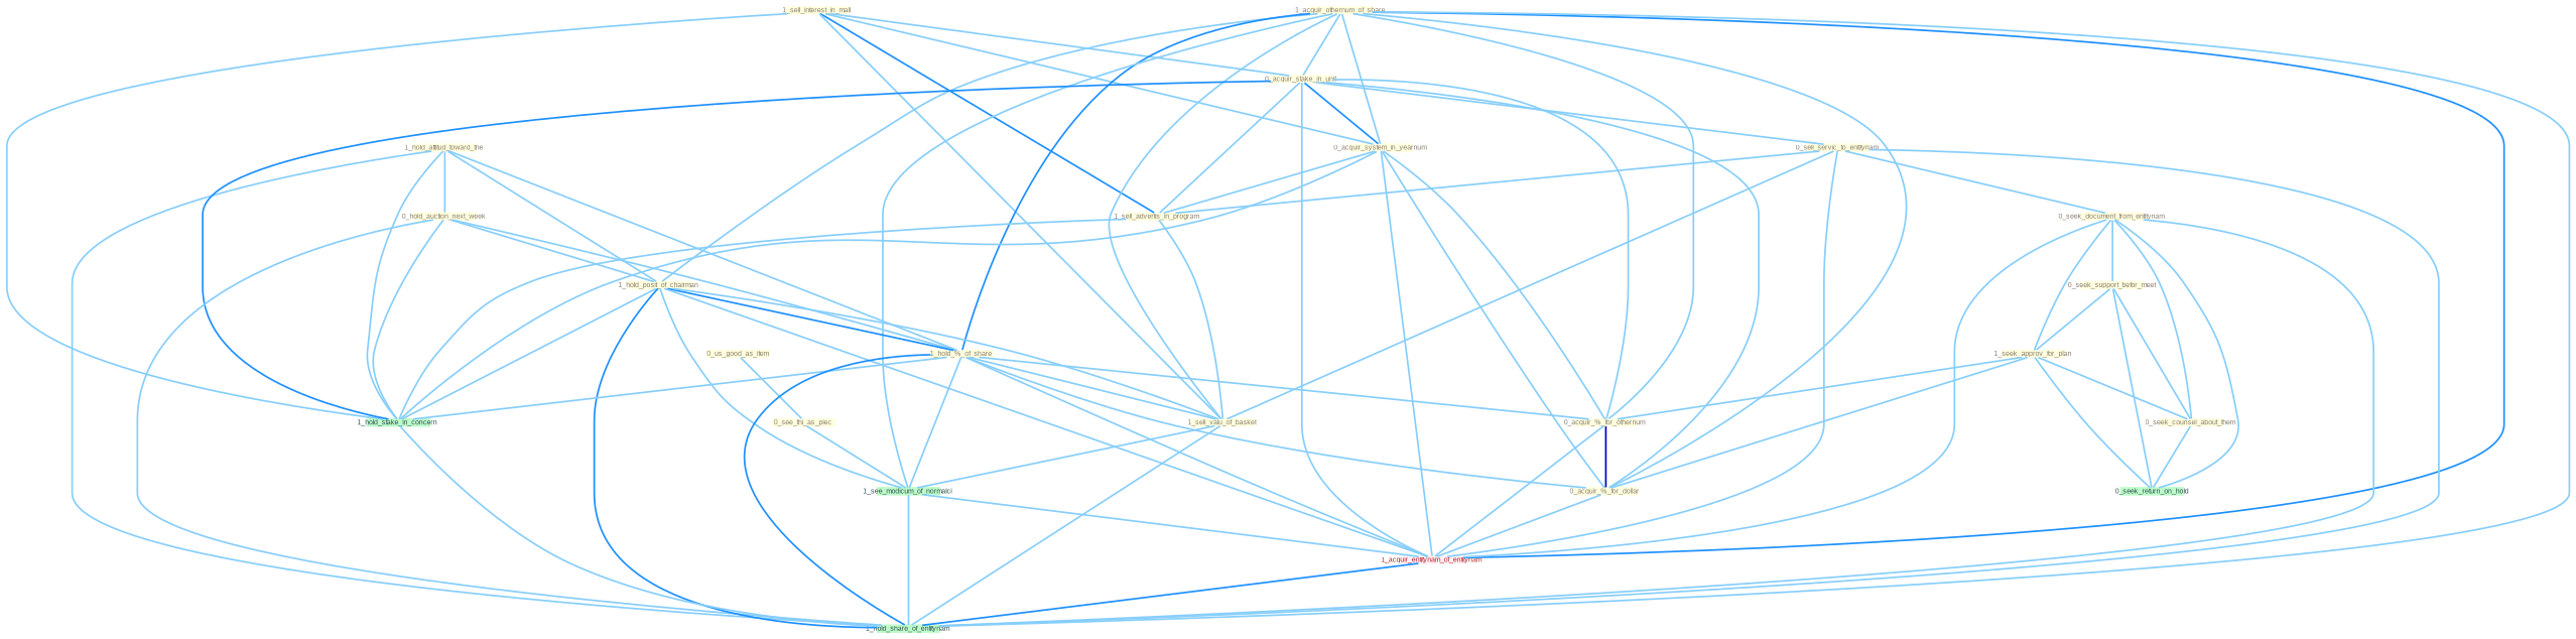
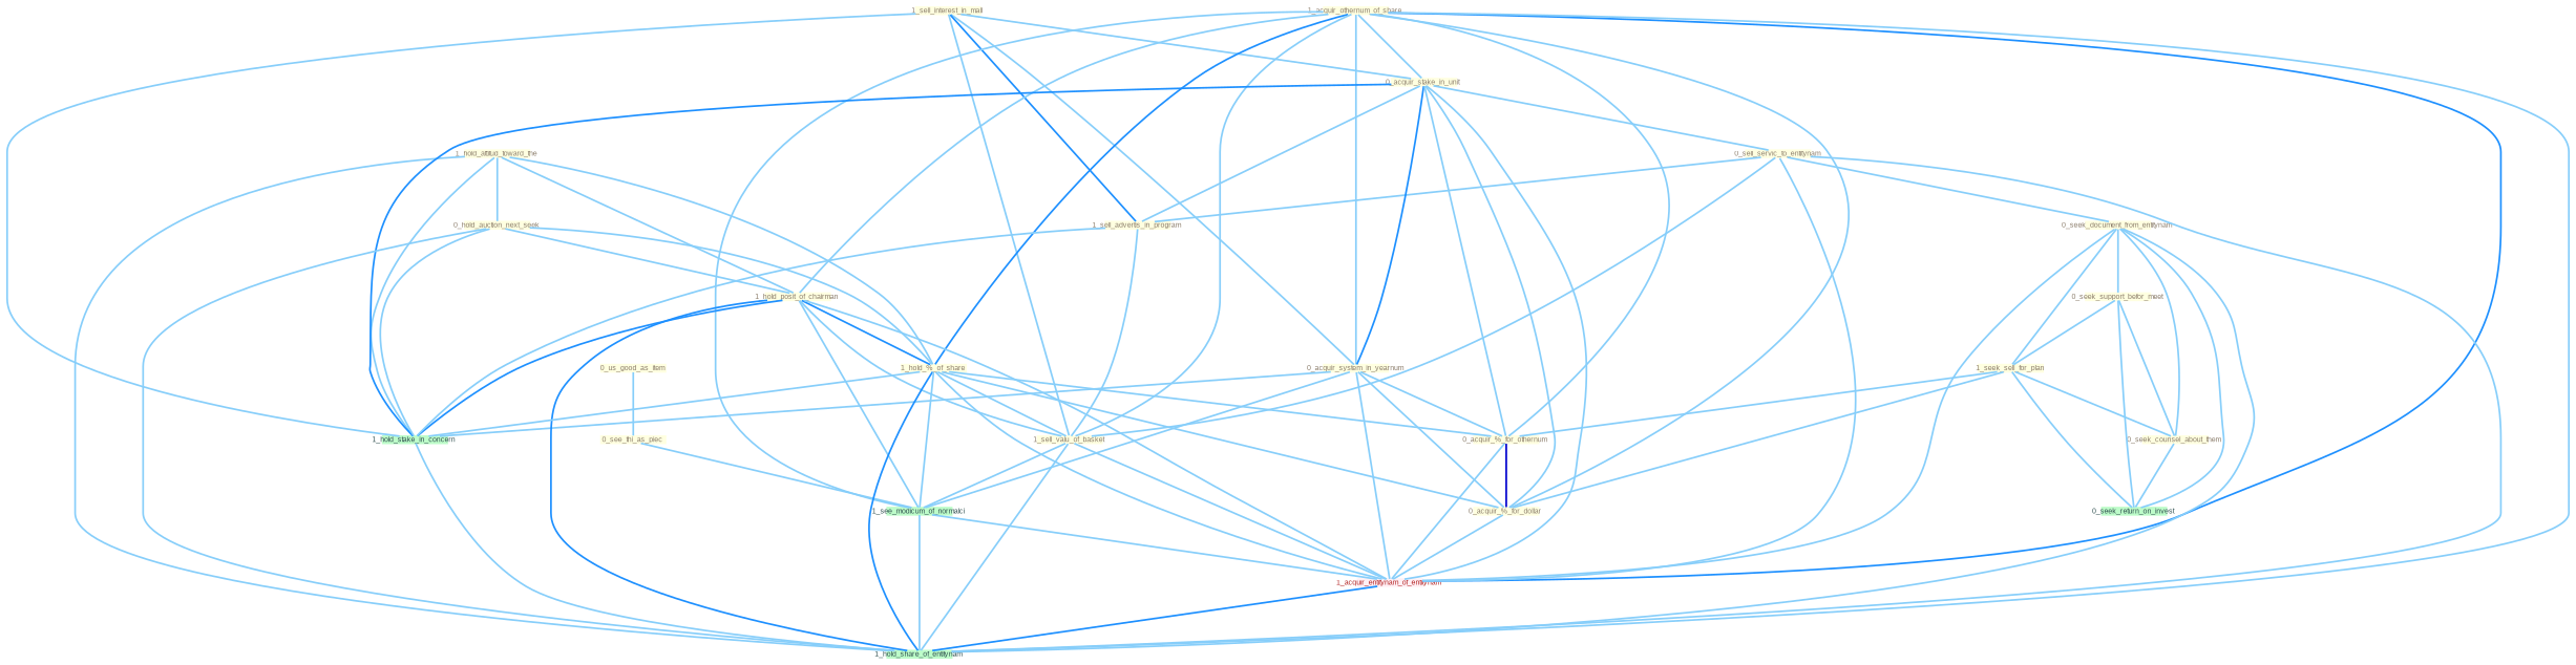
  graph {
    fontname="Liberation Sans"
    node [color="#ffffe0" fixedsize=true fontcolor="#8b7d6b" fontname="Liberation Sans" fontsize=4 shape=polygon style=filled]
    edge [color="#87cefa" fontname="Liberation Sans" w=1]
    "0_us_good_as_item " [height=.06 width=.5]
    "1_sell_interest_in_mall " [height=.06 width=.5]
    "1_hold_attitud_toward_the " [height=.06 width=.5]
    "1_acquir_othernum_of_share " [height=.06 width=.5]
    "0_see_thi_as_piec " [height=.06 width=.5]
    "0_sell_servic_to_entitynam " [height=.06 width=.5]
    "0_acquir_stake_in_unit " [height=.06 width=.5]
    "0_seek_document_from_entitynam " [height=.06 width=.5]
    "0_seek_support_befor_meet " [height=.06 width=.5]
-   "0_hold_auction_next_week " [height=.06 width=.5]
+   "0_hold_auction_next_week " [height=.06 width=.5 label="0_hold_auction_next_seek"]
    "0_acquir_system_in_yearnum " [height=.06 width=.5]
-   "1_seek_approv_for_plan " [height=.06 width=.5]
+   "1_seek_approv_for_plan " [height=.06 width=.5 label="1_seek_sell_for_plan"]
    "1_hold_posit_of_chairman " [height=.06 width=.5]
    "0_seek_counsel_about_them " [height=.06 width=.5]
    "1_sell_advertis_in_program " [height=.06 width=.5]
    "1_hold_%_of_share " [height=.06 width=.5]
    "0_acquir_%_for_othernum " [height=.06 width=.5]
    "0_acquir_%_for_dollar " [height=.06 width=.5]
    "1_sell_valu_of_basket " [height=.06 width=.5]
    "1_acquir_entitynam_of_entitynam " [color="#fff0f5" fontcolor="#b22222" height=.06 width=.5]
    "1_hold_stake_in_concern " [color="#BDFCC9" fontcolor="#2f4f4f" height=.06 width=.5]
    "1_hold_share_of_entitynam " [color="#BDFCC9" fontcolor="#2f4f4f" height=.06 width=.5]
    "1_see_modicum_of_normalci " [color="#BDFCC9" fontcolor="#2f4f4f" height=.06 width=.5]
-   "0_seek_return_on_invest " [color="#BDFCC9" fontcolor="#2f4f4f" height=.06 width=.5 label="0_seek_return_on_hold"]
+   "0_seek_return_on_invest " [color="#BDFCC9" fontcolor="#2f4f4f" height=.06 width=.5]
    subgraph sub_1 {
      "0_us_good_as_item "
      "1_sell_interest_in_mall "
      "1_hold_attitud_toward_the "
      "1_acquir_othernum_of_share "
      "0_see_thi_as_piec "
      "0_sell_servic_to_entitynam "
      "0_acquir_stake_in_unit "
      "0_seek_document_from_entitynam "
      "0_seek_support_befor_meet "
      "0_hold_auction_next_week "
      "0_acquir_system_in_yearnum "
      "1_seek_approv_for_plan "
      "1_hold_posit_of_chairman "
      "0_seek_counsel_about_them "
      "1_sell_advertis_in_program "
      "1_hold_%_of_share "
      "0_acquir_%_for_othernum "
      "0_acquir_%_for_dollar "
      "1_sell_valu_of_basket "
    }
    subgraph sub_2 {
      "1_acquir_entitynam_of_entitynam "
    }
    "0_us_good_as_item " -- "0_see_thi_as_piec "
    "1_sell_interest_in_mall " -- "0_acquir_stake_in_unit "
    "1_sell_interest_in_mall " -- "0_acquir_system_in_yearnum "
    "1_sell_interest_in_mall " -- "1_sell_advertis_in_program " [color="#1e90ff" w=2]
    "1_sell_interest_in_mall " -- "1_sell_valu_of_basket "
    "1_sell_interest_in_mall " -- "1_hold_stake_in_concern "
    "1_hold_attitud_toward_the " -- "0_hold_auction_next_week "
    "1_hold_attitud_toward_the " -- "1_hold_posit_of_chairman "
    "1_hold_attitud_toward_the " -- "1_hold_%_of_share "
    "1_hold_attitud_toward_the " -- "1_hold_stake_in_concern "
    "1_hold_attitud_toward_the " -- "1_hold_share_of_entitynam "
    "1_acquir_othernum_of_share " -- "0_acquir_stake_in_unit "
    "1_acquir_othernum_of_share " -- "0_acquir_system_in_yearnum "
    "1_acquir_othernum_of_share " -- "1_hold_posit_of_chairman "
    "1_acquir_othernum_of_share " -- "1_hold_%_of_share " [color="#1e90ff" w=2]
    "1_acquir_othernum_of_share " -- "0_acquir_%_for_othernum "
    "1_acquir_othernum_of_share " -- "0_acquir_%_for_dollar "
    "1_acquir_othernum_of_share " -- "1_sell_valu_of_basket "
    "1_acquir_othernum_of_share " -- "1_acquir_entitynam_of_entitynam " [color="#1e90ff" w=2]
    "1_acquir_othernum_of_share " -- "1_hold_share_of_entitynam "
    "1_acquir_othernum_of_share " -- "1_see_modicum_of_normalci "
    "0_see_thi_as_piec " -- "1_see_modicum_of_normalci "
    "0_sell_servic_to_entitynam " -- "0_seek_document_from_entitynam "
    "0_sell_servic_to_entitynam " -- "1_sell_advertis_in_program "
    "0_sell_servic_to_entitynam " -- "1_sell_valu_of_basket "
    "0_sell_servic_to_entitynam " -- "1_acquir_entitynam_of_entitynam "
    "0_sell_servic_to_entitynam " -- "1_hold_share_of_entitynam "
    "0_acquir_stake_in_unit " -- "0_sell_servic_to_entitynam "
    "0_acquir_stake_in_unit " -- "0_acquir_system_in_yearnum " [color="#1e90ff" w=2]
    "0_acquir_stake_in_unit " -- "1_sell_advertis_in_program "
    "0_acquir_stake_in_unit " -- "0_acquir_%_for_othernum "
    "0_acquir_stake_in_unit " -- "0_acquir_%_for_dollar "
    "0_acquir_stake_in_unit " -- "1_acquir_entitynam_of_entitynam "
    "0_acquir_stake_in_unit " -- "1_hold_stake_in_concern " [color="#1e90ff" w=2]
    "0_seek_document_from_entitynam " -- "0_seek_support_befor_meet "
    "0_seek_document_from_entitynam " -- "1_seek_approv_for_plan "
    "0_seek_document_from_entitynam " -- "0_seek_counsel_about_them "
    "0_seek_document_from_entitynam " -- "1_acquir_entitynam_of_entitynam "
    "0_seek_document_from_entitynam " -- "1_hold_share_of_entitynam "
    "0_seek_document_from_entitynam " -- "0_seek_return_on_invest "
    "0_seek_support_befor_meet " -- "1_seek_approv_for_plan "
    "0_seek_support_befor_meet " -- "0_seek_counsel_about_them "
    "0_seek_support_befor_meet " -- "0_seek_return_on_invest "
    "0_hold_auction_next_week " -- "1_hold_posit_of_chairman "
    "0_hold_auction_next_week " -- "1_hold_%_of_share "
    "0_hold_auction_next_week " -- "1_hold_stake_in_concern "
    "0_hold_auction_next_week " -- "1_hold_share_of_entitynam "
-   "0_acquir_system_in_yearnum " -- "1_sell_advertis_in_program "
+   "0_acquir_system_in_yearnum " -- "1_see_modicum_of_normalci "
    "0_acquir_system_in_yearnum " -- "0_acquir_%_for_othernum "
    "0_acquir_system_in_yearnum " -- "0_acquir_%_for_dollar "
    "0_acquir_system_in_yearnum " -- "1_acquir_entitynam_of_entitynam "
    "0_acquir_system_in_yearnum " -- "1_hold_stake_in_concern "
    "1_seek_approv_for_plan " -- "0_seek_counsel_about_them "
    "1_seek_approv_for_plan " -- "0_acquir_%_for_othernum "
    "1_seek_approv_for_plan " -- "0_acquir_%_for_dollar "
    "1_seek_approv_for_plan " -- "0_seek_return_on_invest "
    "1_hold_posit_of_chairman " -- "1_hold_%_of_share " [color="#1e90ff" w=2]
    "1_hold_posit_of_chairman " -- "1_sell_valu_of_basket "
    "1_hold_posit_of_chairman " -- "1_acquir_entitynam_of_entitynam "
-   "1_hold_posit_of_chairman " -- "1_hold_stake_in_concern "
+   "1_hold_posit_of_chairman " -- "1_hold_stake_in_concern " [color="#1e90ff"]
    "1_hold_posit_of_chairman " -- "1_hold_share_of_entitynam " [color="#1e90ff" w=2]
    "1_hold_posit_of_chairman " -- "1_see_modicum_of_normalci "
    "0_seek_counsel_about_them " -- "0_seek_return_on_invest "
    "1_sell_advertis_in_program " -- "1_sell_valu_of_basket "
    "1_sell_advertis_in_program " -- "1_hold_stake_in_concern "
    "1_hold_%_of_share " -- "0_acquir_%_for_othernum "
    "1_hold_%_of_share " -- "0_acquir_%_for_dollar "
    "1_hold_%_of_share " -- "1_sell_valu_of_basket "
    "1_hold_%_of_share " -- "1_acquir_entitynam_of_entitynam "
    "1_hold_%_of_share " -- "1_hold_stake_in_concern "
    "1_hold_%_of_share " -- "1_hold_share_of_entitynam " [color="#1e90ff" w=2]
    "1_hold_%_of_share " -- "1_see_modicum_of_normalci "
    "0_acquir_%_for_othernum " -- "0_acquir_%_for_dollar " [color="#0000cd" w=3]
    "0_acquir_%_for_othernum " -- "1_acquir_entitynam_of_entitynam "
    "0_acquir_%_for_dollar " -- "1_acquir_entitynam_of_entitynam "
+   "1_sell_valu_of_basket " -- "1_acquir_entitynam_of_entitynam "
    "1_sell_valu_of_basket " -- "1_hold_share_of_entitynam "
    "1_sell_valu_of_basket " -- "1_see_modicum_of_normalci "
    "1_acquir_entitynam_of_entitynam " -- "1_hold_share_of_entitynam " [color="#1e90ff" w=2]
    "1_hold_stake_in_concern " -- "1_hold_share_of_entitynam "
    "1_see_modicum_of_normalci " -- "1_acquir_entitynam_of_entitynam "
    "1_see_modicum_of_normalci " -- "1_hold_share_of_entitynam "
  }
